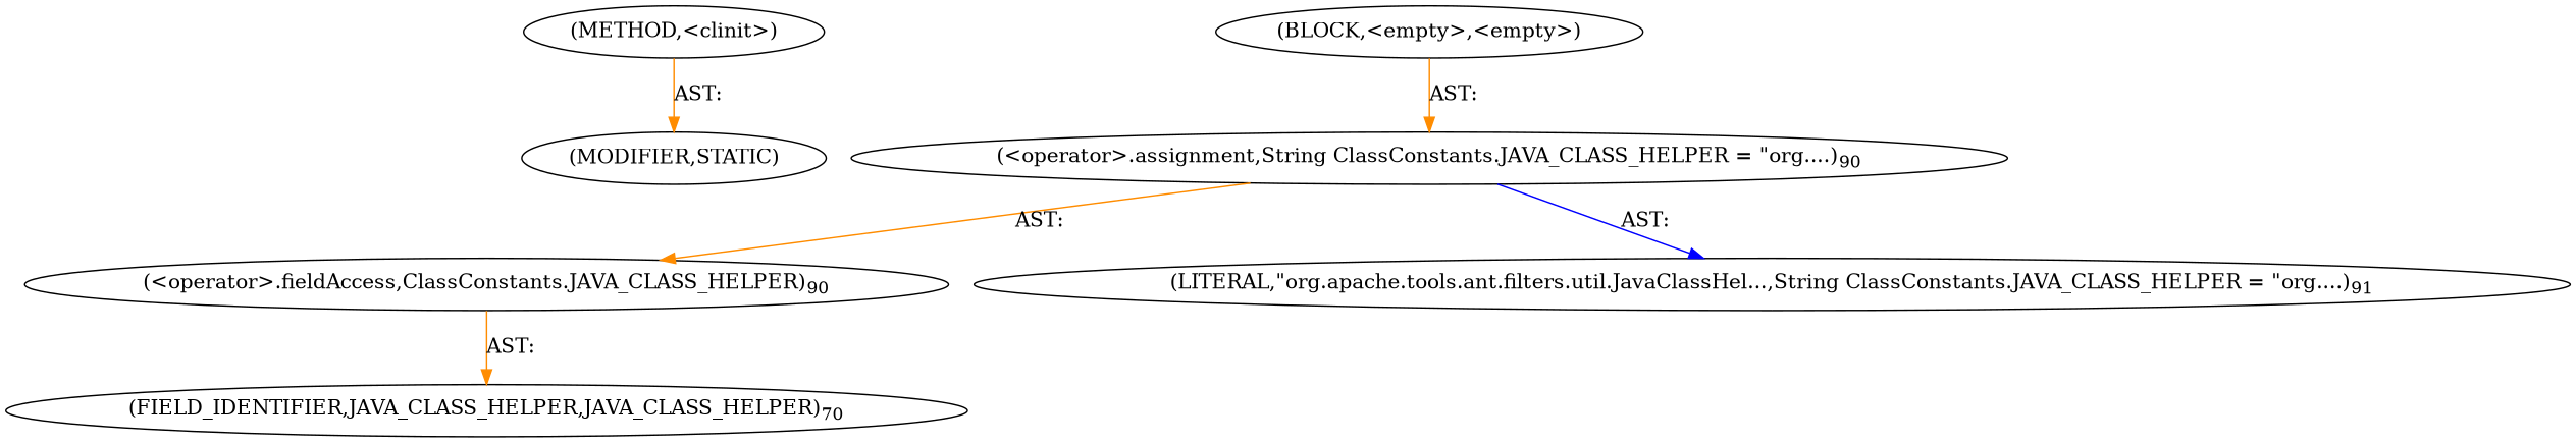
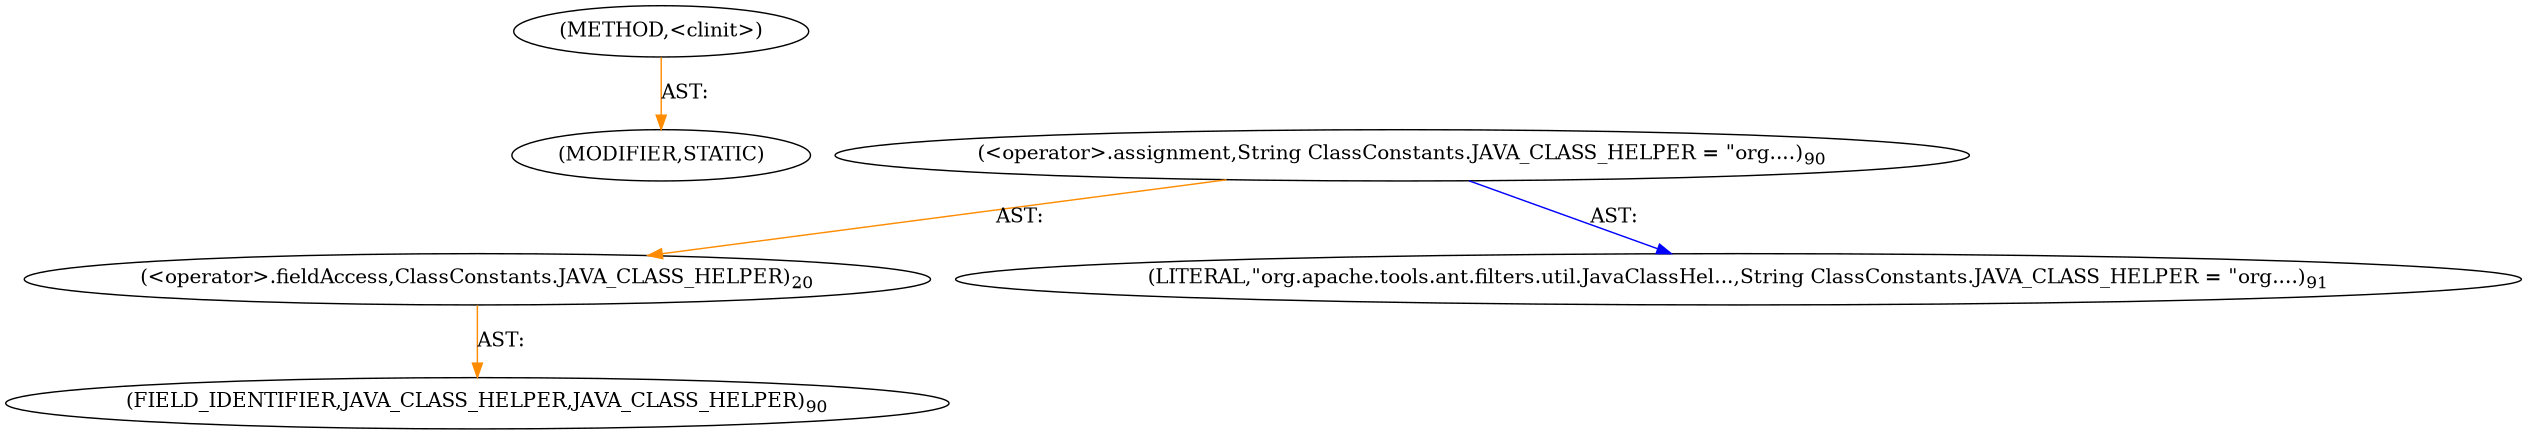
  digraph {
    edge [color=darkorange]
    n1 [label=<(METHOD,&lt;clinit&gt;)>]
    n2 [label=<(MODIFIER,STATIC)>]
-   n3 [label=<(BLOCK,&lt;empty&gt;,&lt;empty&gt;)>]
    n4 [label=<(&lt;operator&gt;.assignment,String ClassConstants.JAVA_CLASS_HELPER = &quot;org....)<SUB>90</SUB>>]
-   n5 [label=<(&lt;operator&gt;.fieldAccess,ClassConstants.JAVA_CLASS_HELPER)<SUB>90</SUB>>]
+   n5 [label=<(&lt;operator&gt;.fieldAccess,ClassConstants.JAVA_CLASS_HELPER)<SUB>20</SUB>>]
    n6 [label=<(LITERAL,&quot;org.apache.tools.ant.filters.util.JavaClassHel...,String ClassConstants.JAVA_CLASS_HELPER = &quot;org....)<SUB>91</SUB>>]
-   n7 [label=<(FIELD_IDENTIFIER,JAVA_CLASS_HELPER,JAVA_CLASS_HELPER)<SUB>70</SUB>>]
+   n7 [label=<(FIELD_IDENTIFIER,JAVA_CLASS_HELPER,JAVA_CLASS_HELPER)<SUB>90</SUB>>]
    n1 -> n2 [label="AST: "]
-   n3 -> n4 [label="AST: "]
    n4 -> n5 [label="AST: "]
    n4 -> n6 [color=blue label="AST: "]
    n5 -> n7 [label="AST: "]
  }
